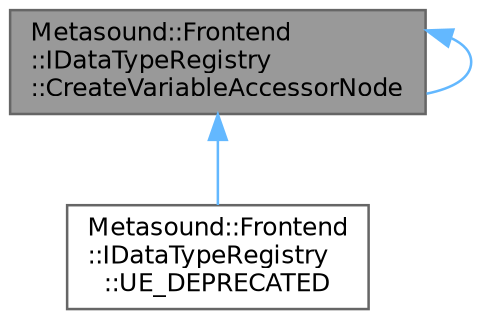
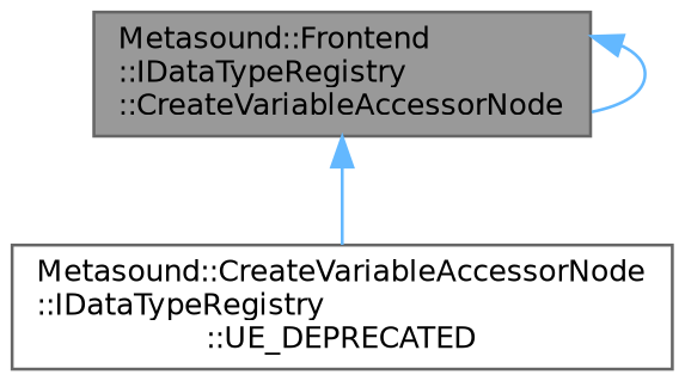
  digraph {
    rankdir=TB
    node [fontname=Helvetica fontsize=10 shape=box style=filled]
    edge [color=steelblue1 dir=back fontname=Helvetica fontsize=10 labelfontname=Helvetica labelfontsize=10 style=solid]
    n1 [color=gray40 fillcolor=grey60 fontcolor=black height=0.2 label="Metasound::Frontend\l::IDataTypeRegistry\l::CreateVariableAccessorNode" width=0.4]
-   n2 [color=grey40 fillcolor=white height=0.2 label="Metasound::Frontend\l::IDataTypeRegistry\l::UE_DEPRECATED" width=0.4]
+   n2 [color=grey40 fillcolor=white height=0.2 label="Metasound::CreateVariableAccessorNode\l::IDataTypeRegistry\l::UE_DEPRECATED" width=0.4]
    n1 -> n1
    n1 -> n2
  }
